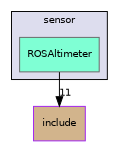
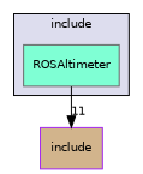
  digraph {
    compound=true
    node [fontname=Helvetica fontsize=10 shape=box style=filled]
    n1 [fillcolor=aquamarine label=ROSAltimeter pencolor=black color=gray40]
    n2 [color=purple fillcolor=tan label=include]
    subgraph cluster_1 {
      bgcolor="#ddddee"
      fontname=Helvetica
      fontsize=10
-     label=sensor
+     label=include
      pencolor=black
      n1
    }
    n1 -> n2 [headlabel=11 labeldistance=1.5 labelfontname=Helvetica labelfontsize=10 color=black]
  }
